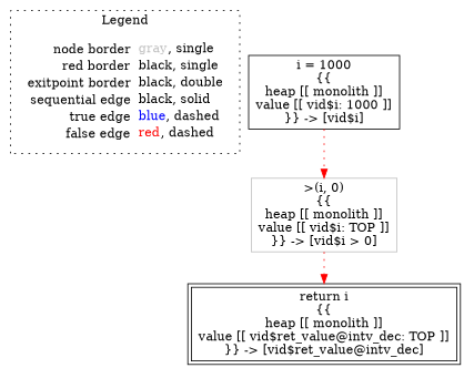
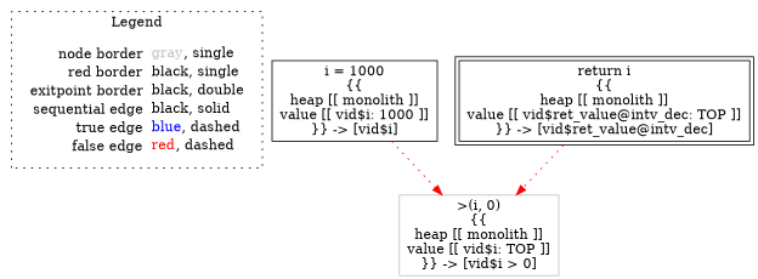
  digraph {
    node [shape=rect color=black]
    edge [color=red style=dotted]
    n1 [label=<<table border="0" cellpadding="2" cellspacing="0" cellborder="0"><tr><td align="right">node border&nbsp;</td><td align="left"><font color="gray">gray</font>, single</td></tr><tr><td align="right">red border&nbsp;</td><td align="left"><font color="black">black</font>, single</td></tr><tr><td align="right">exitpoint border&nbsp;</td><td align="left"><font color="black">black</font>, double</td></tr><tr><td align="right">sequential edge&nbsp;</td><td align="left"><font color="black">black</font>, solid</td></tr><tr><td align="right">true edge&nbsp;</td><td align="left"><font color="blue">blue</font>, dashed</td></tr><tr><td align="right">false edge&nbsp;</td><td align="left"><font color="red">red</font>, dashed</td></tr></table>> shape=plaintext color=""]
    n2 [label=<i = 1000<BR/>{{<BR/>heap [[ monolith ]]<BR/>value [[ vid$i: 1000 ]]<BR/>}} -&gt; [vid$i]>]
    n3 [color=gray label=<&gt;(i, 0)<BR/>{{<BR/>heap [[ monolith ]]<BR/>value [[ vid$i: TOP ]]<BR/>}} -&gt; [vid$i &gt; 0]>]
    n4 [label=<return i<BR/>{{<BR/>heap [[ monolith ]]<BR/>value [[ vid$ret_value@intv_dec: TOP ]]<BR/>}} -&gt; [vid$ret_value@intv_dec]> peripheries=2]
    subgraph cluster_1 {
      label=Legend
      style=dotted
      n1
    }
    n2 -> n3
-   n3 -> n4
+   n4 -> n3
  }
